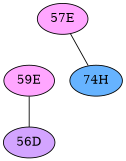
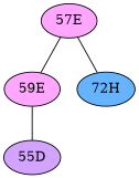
  graph {
    node [fillcolor="#FFA6FF" style=radial]
    edge [penwidth=1]
    "57E"
    "59E"
-   "74H" [fillcolor="#66B3FF"]
-   "55D" [fillcolor="#D3A4FF" label="56D"]
+   "74H" [fillcolor="#66B3FF" label="72H"]
+   "55D" [fillcolor="#D3A4FF"]
+   "57E" -- "59E"
    "57E" -- "74H"
    "59E" -- "55D"
  }
